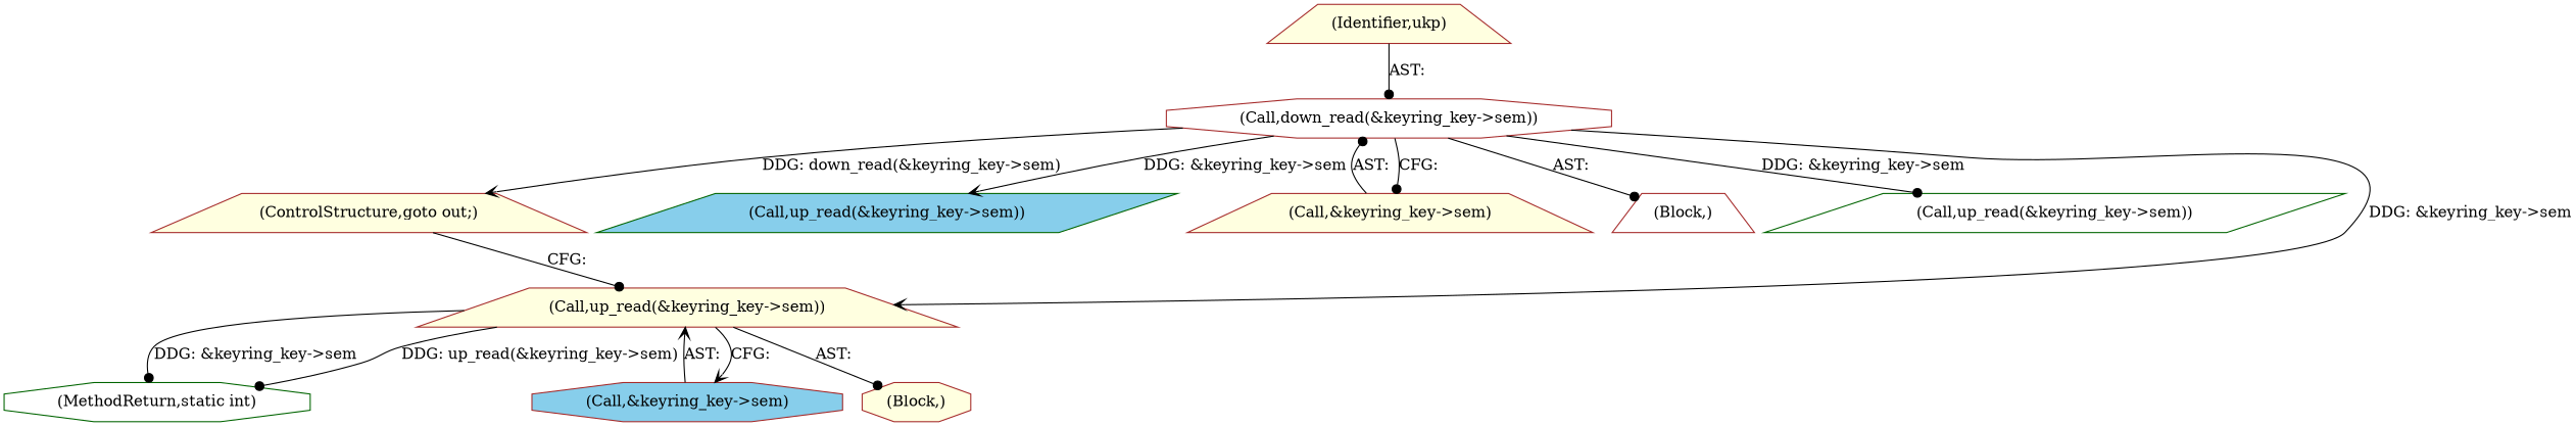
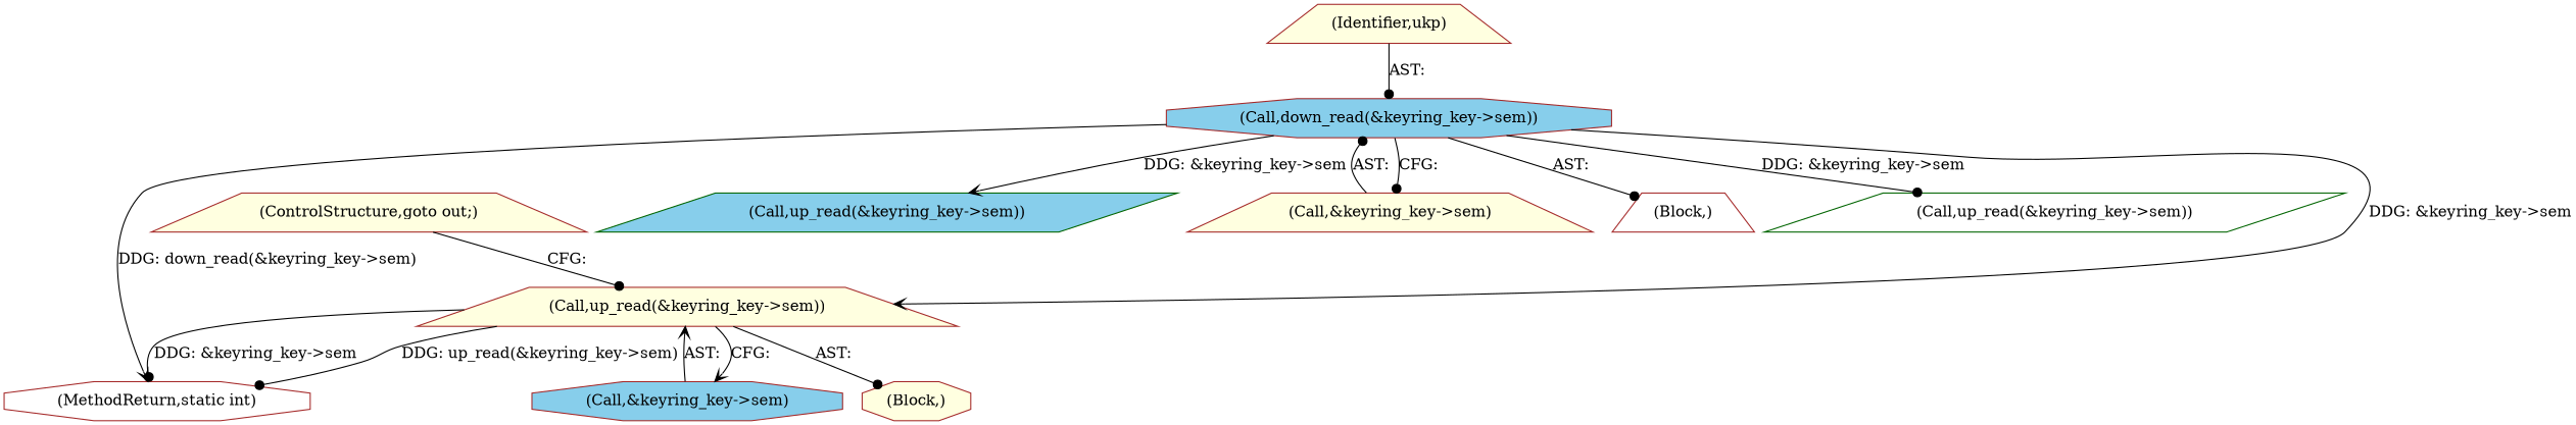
  digraph {
    node [color=brown fillcolor=lightyellow shape=trapezium style=filled]
    edge [arrowhead=dot]
    n1 [label="(Call,up_read(&keyring_key->sem))"]
    n2 [fillcolor=skyblue label="(Call,&keyring_key->sem)" shape=octagon]
-   n3 [color=darkgreen fillcolor=white label="(MethodReturn,static int)" shape=octagon]
+   n3 [fillcolor=white label="(MethodReturn,static int)" shape=octagon]
    n4 [label="(Block,)" shape=octagon]
-   n5 [fillcolor=white label="(Call,down_read(&keyring_key->sem))" shape=octagon]
+   n5 [fillcolor=skyblue label="(Call,down_read(&keyring_key->sem))" shape=octagon]
    n6 [color=darkgreen fillcolor=skyblue label="(Call,up_read(&keyring_key->sem))" shape=parallelogram]
    n7 [label="(Call,&keyring_key->sem)"]
    n8 [fillcolor=white label="(Block,)"]
    n9 [color=darkgreen fillcolor=white label="(Call,up_read(&keyring_key->sem))" shape=parallelogram]
    n10 [label="(Identifier,ukp)"]
    n11 [label="(ControlStructure,goto out;)"]
    n1 -> n2 [arrowhead=vee label="CFG: "]
    n1 -> n3 [label="DDG: up_read(&keyring_key->sem)"]
    n1 -> n3 [label="DDG: &keyring_key->sem"]
    n1 -> n4 [label="AST: "]
    n2 -> n1 [arrowhead=vee label="AST: "]
    n5 -> n1 [arrowhead=vee label="DDG: &keyring_key->sem"]
-   n5 -> n11 [arrowhead=vee label="DDG: down_read(&keyring_key->sem)"]
+   n5 -> n3 [arrowhead=vee label="DDG: down_read(&keyring_key->sem)"]
    n5 -> n6 [arrowhead=vee label="DDG: &keyring_key->sem"]
    n5 -> n7 [label="CFG: "]
    n5 -> n8 [label="AST: "]
    n5 -> n9 [label="DDG: &keyring_key->sem"]
    n7 -> n5 [label="AST: "]
    n10 -> n5 [label="AST: "]
    n11 -> n1 [label="CFG: "]
  }
